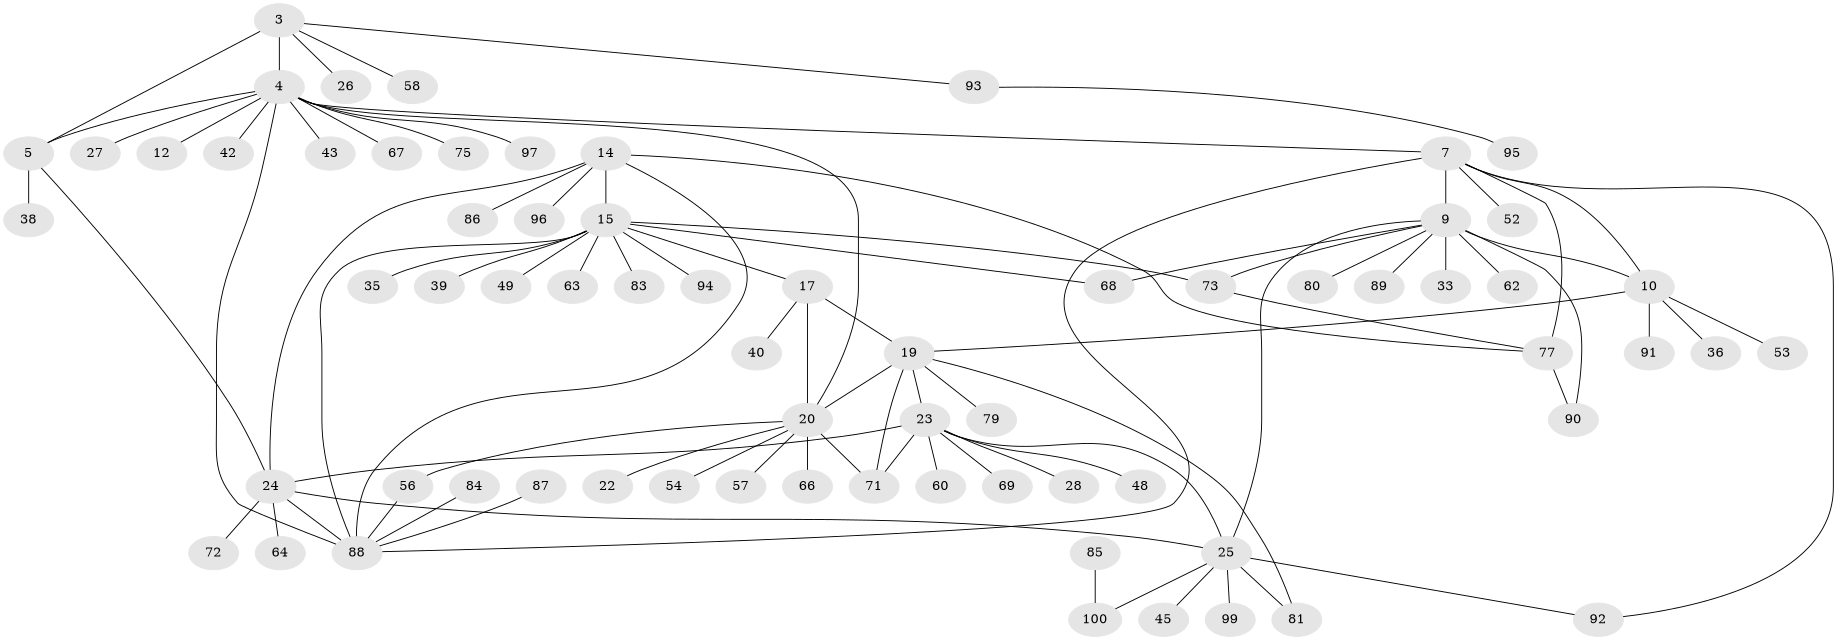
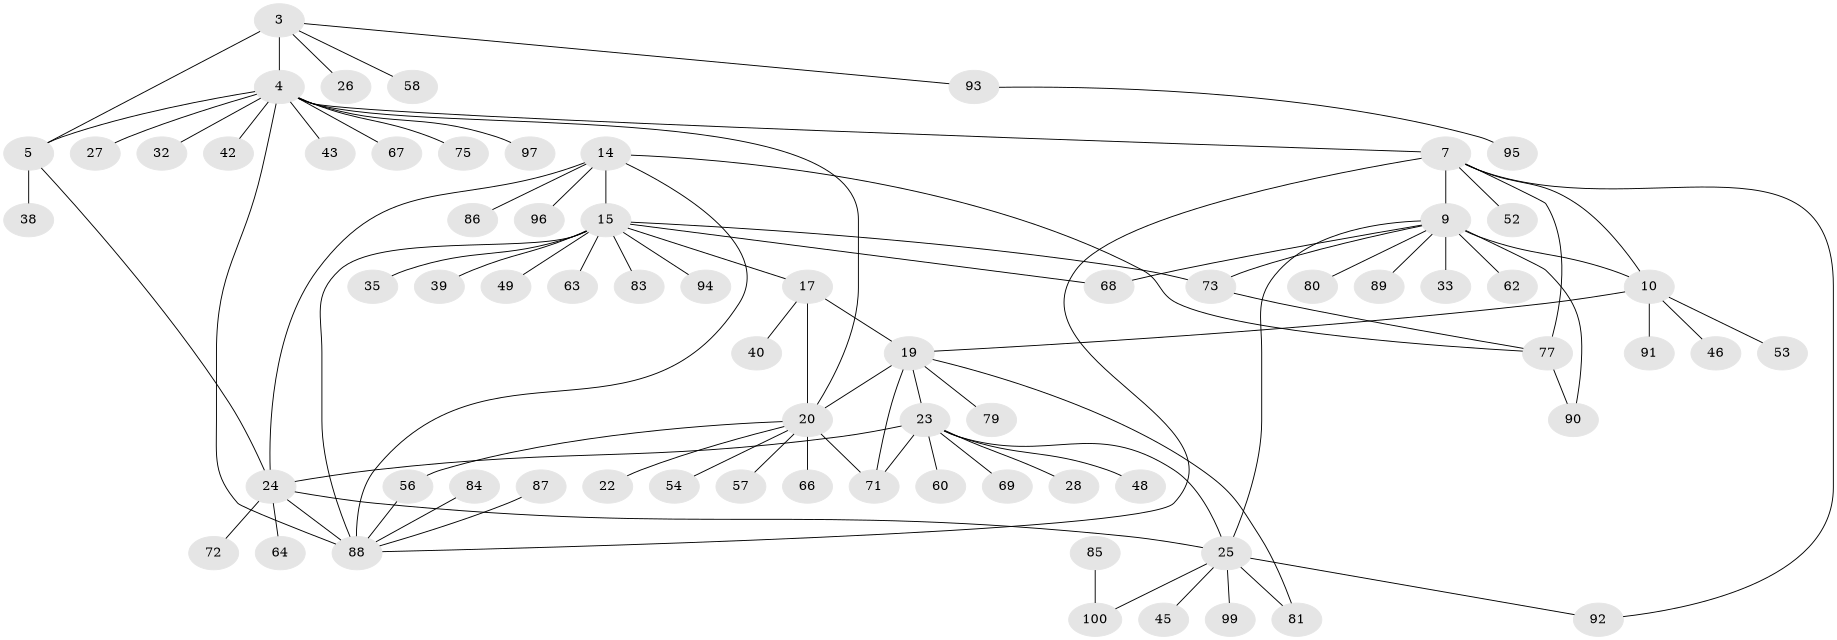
  graph {
    node [color=gray90 style=filled]
    3 [super="+1"]
    4 [super="+2"]
    5
    26
    58
    93
    7 [super="+6"]
    20 [super="+18"]
    27
-   32 [label=12]
+   32
    42
    43
    67
    75
    88 [super="+61+76+13"]
    97
    24 [super="+22"]
    38
    95
    9 [super="+8"]
    10
    52
    77 [super="+31"]
    92
    54 [super="+41"]
    56
    57
    66
    71 [super="+59"]
    n30 [label=22 super="+74"]
    25
    64
    72
    33
    62
    68
    73 [super="+47"]
    80 [super="+55+78"]
    89
    90 [super="+44"]
    19
-   36
+   36 [label=46]
    53
    91 [super="+65"]
    81
    45
    99
    100 [super="+30+70"]
    23 [super="+21"]
    79
    14 [super="+12"]
    15 [super="+11"]
    86
    96
    17 [super="+16"]
    35
    39
    49
    63
    83
    94 [super="+51"]
    40
    48
    60
    69
    n66 [label=28]
    84
    85
    87
    3 -- 4 [weight=4]
    3 -- 5 [weight=2]
    3 -- 26
    3 -- 58
    3 -- 93
    4 -- 5 [weight=2]
    4 -- 7
    4 -- 20
    4 -- 27
    4 -- 32
    4 -- 42
    4 -- 43
    4 -- 67
    4 -- 75
    4 -- 88
    4 -- 97
    5 -- 24
    5 -- 38
    93 -- 95
    7 -- 88
    7 -- 9 [weight=4]
    7 -- 10 [weight=2]
    7 -- 52
    7 -- 77 [weight=2]
    7 -- 92
    20 -- 54
    20 -- 56
    20 -- 57
    20 -- 66
    20 -- 71
    20 -- n30
    24 -- 88
    24 -- 25 [weight=2]
    24 -- 64
    24 -- 72
    9 -- 10 [weight=2]
    9 -- 25
    9 -- 33
    9 -- 62
    9 -- 68
    9 -- 73
    9 -- 80
    9 -- 89
    9 -- 90
    10 -- 19
    10 -- 36
    10 -- 53
    10 -- 91
    77 -- 90
    56 -- 88
    25 -- 92
    25 -- 81
    25 -- 45
    25 -- 99
    25 -- 100
    73 -- 77
    19 -- 20 [weight=2]
    19 -- 71
    19 -- 81
    19 -- 23
    19 -- 79
    23 -- 24 [weight=4]
    23 -- 71
    23 -- 25 [weight=2]
    23 -- 48
    23 -- 60
    23 -- 69
    23 -- n66
    14 -- 88 [weight=2]
    14 -- 24
    14 -- 77
    14 -- 15 [weight=4]
    14 -- 86
    14 -- 96
    15 -- 88 [weight=3]
    15 -- 68
    15 -- 73
    15 -- 17
    15 -- 35
    15 -- 39
    15 -- 49
    15 -- 63
    15 -- 83
    15 -- 94
    17 -- 20 [weight=4]
    17 -- 19 [weight=2]
    17 -- 40
    84 -- 88
    85 -- 100
    87 -- 88
  }
